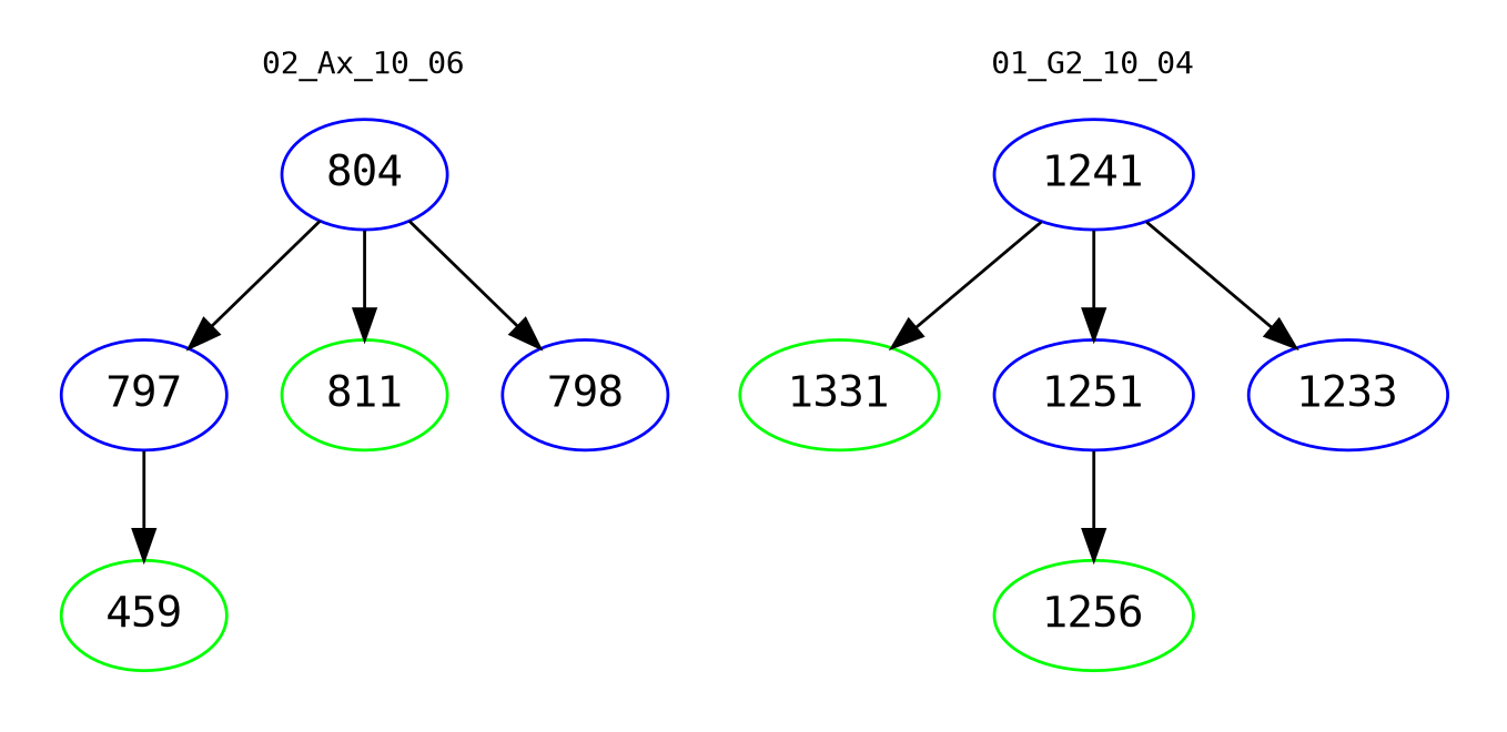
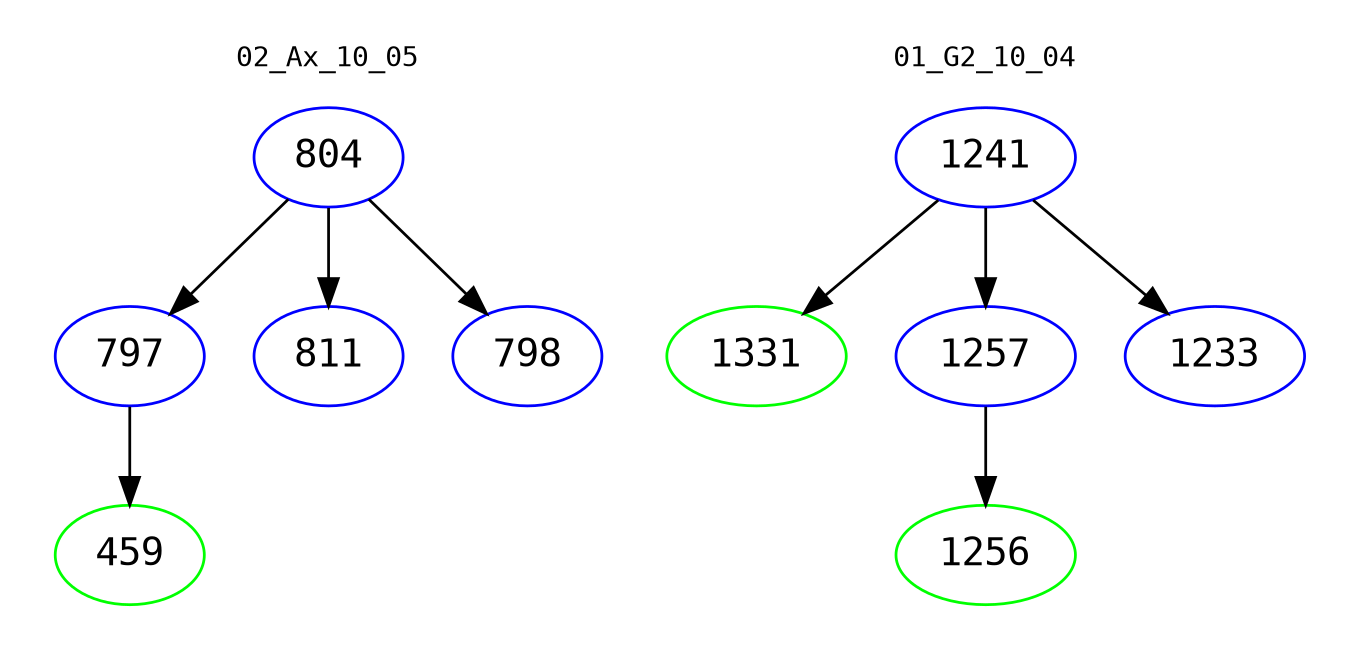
  digraph {
    fontname="DejaVu Sans Mono"
    node [color=blue fontname="DejaVu Sans Mono"]
    edge [color=black fontname="DejaVu Sans Mono"]
    n1 [label=804]
    n2 [label=797]
-   n3 [color=green label=811]
+   n3 [label=811]
    n4 [label=798]
    n5 [color=green label=459]
    n6 [label=1241]
    n7 [color=green label=1331]
-   n8 [label=1251]
+   n8 [label=1257]
    n9 [label=1233]
    n10 [color=green label=1256]
    subgraph cluster_1 {
      color=white
      fontsize=10
-     label="02_Ax_10_06"
+     label="02_Ax_10_05"
      n1
      n2
      n3
      n4
      n5
    }
    subgraph cluster_2 {
      color=white
      fontsize=10
      label="01_G2_10_04"
      n6
      n7
      n8
      n9
      n10
    }
    n1 -> n2
    n1 -> n3
    n1 -> n4
    n2 -> n5
    n6 -> n7
    n6 -> n8
    n6 -> n9
    n8 -> n10
  }
